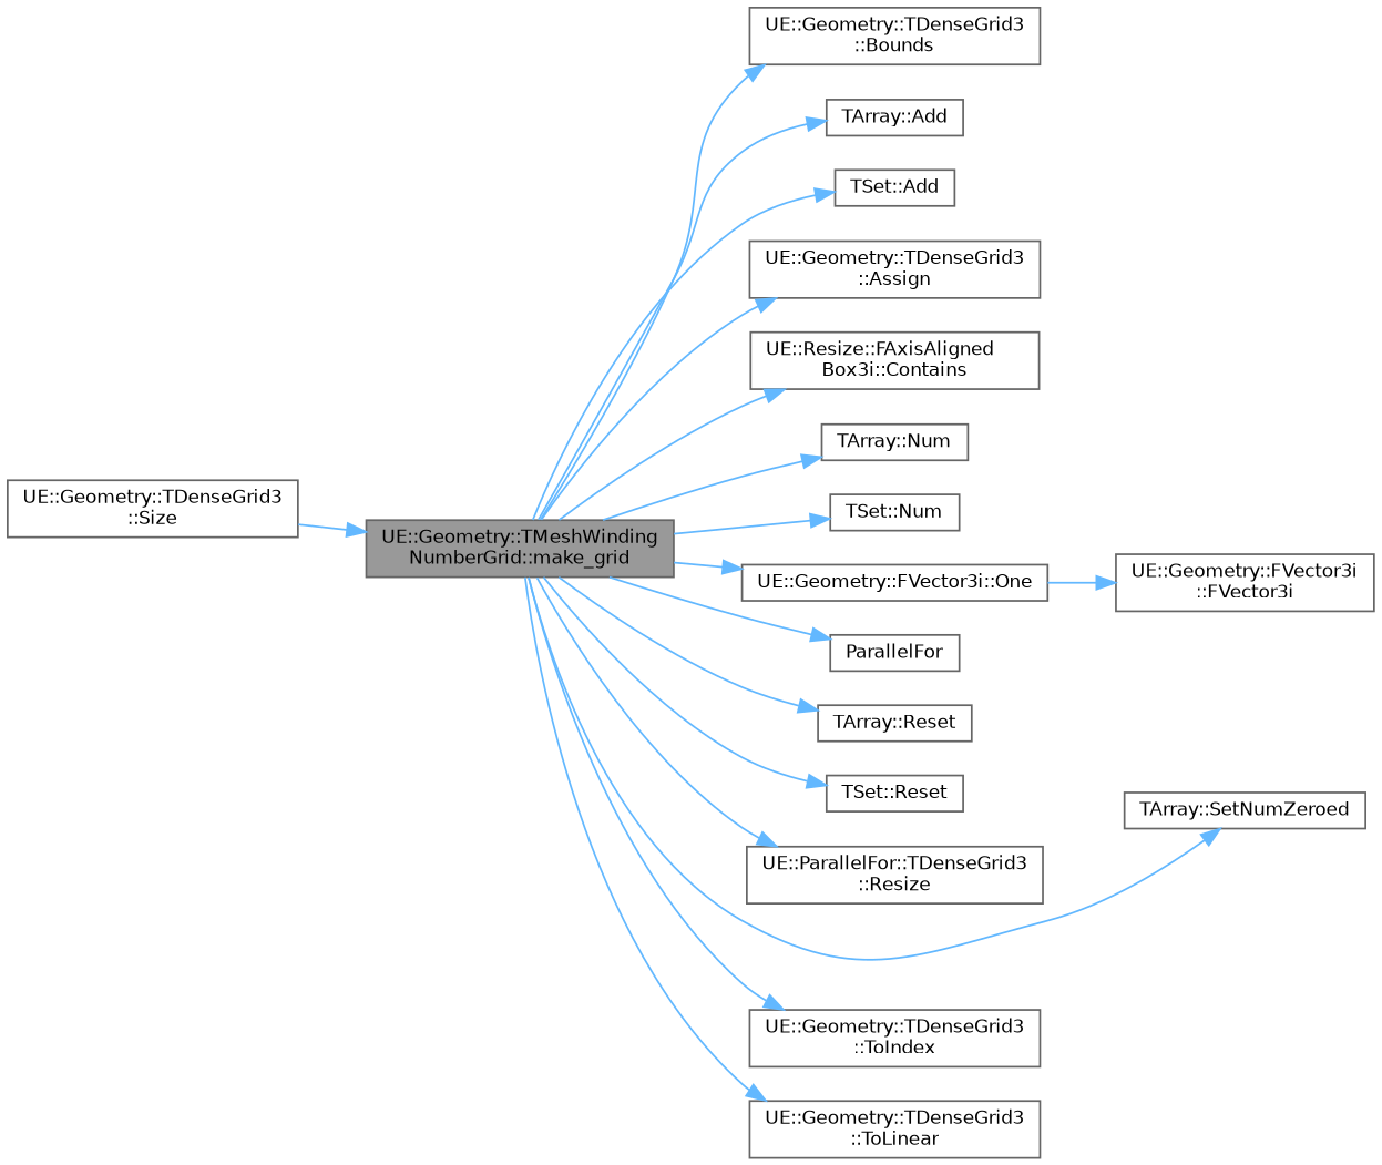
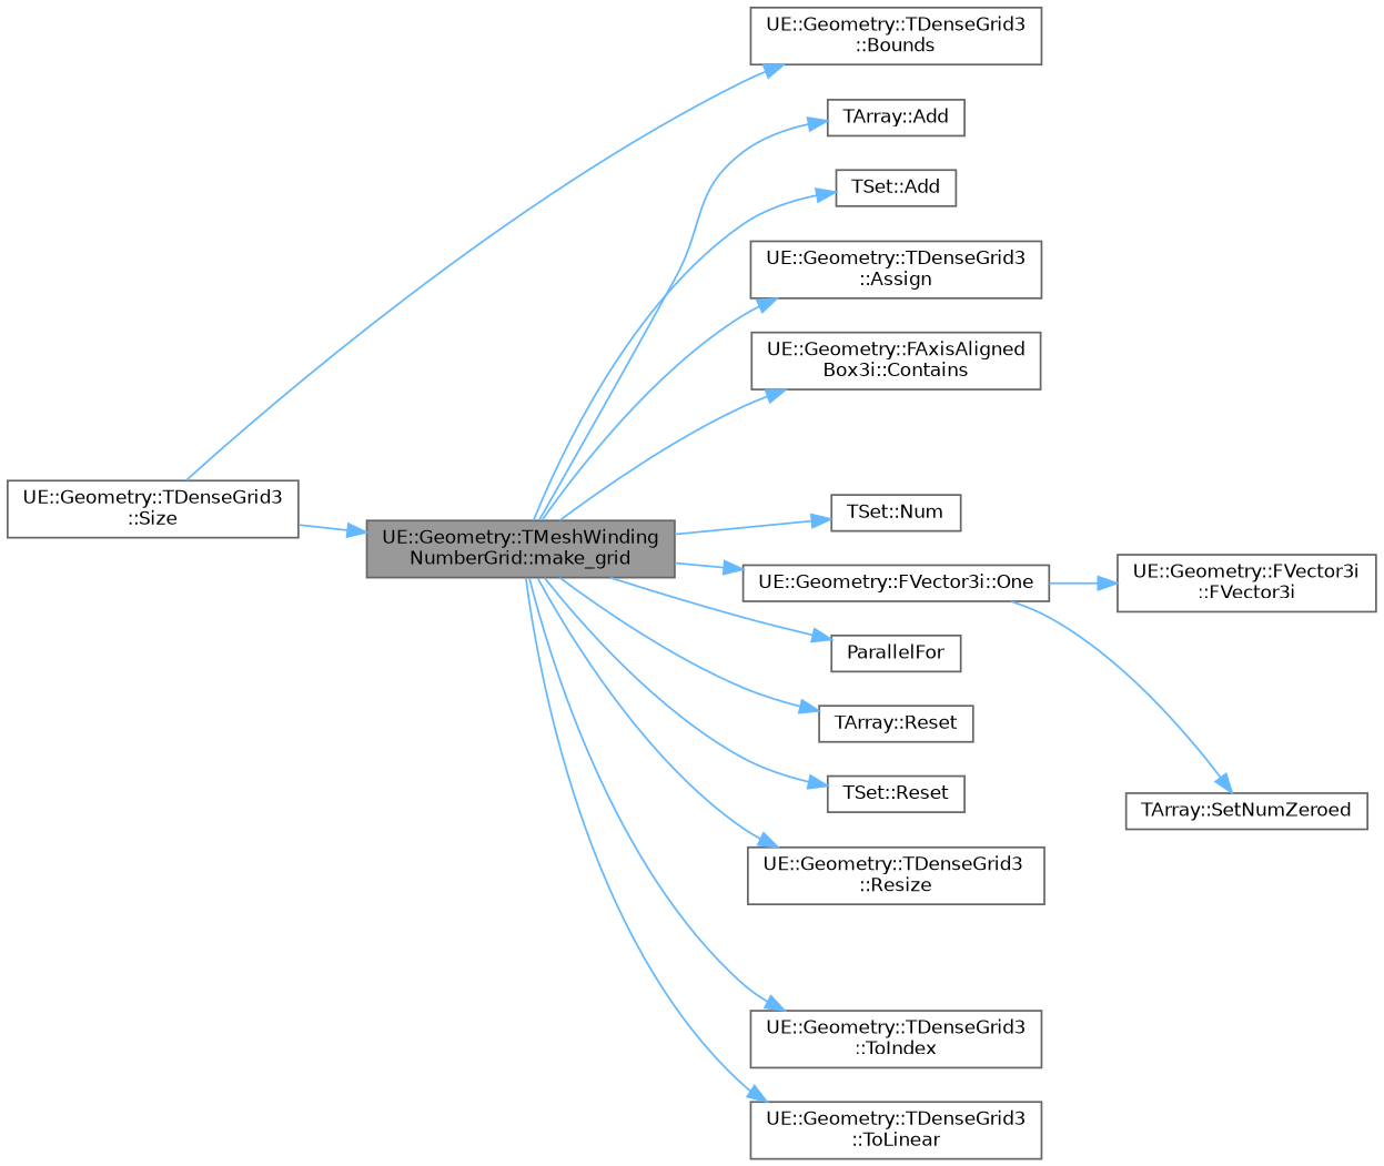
  digraph {
    rankdir=LR
    node [color=grey40 fillcolor=white fontname=Helvetica fontsize=10 shape=box style=filled]
    edge [color=steelblue1 fontname=Helvetica fontsize=10 labelfontname=Helvetica labelfontsize=10 style=solid]
    n1 [color=gray40 fillcolor=grey60 fontcolor=black height=0.2 label="UE::Geometry::TMeshWinding\lNumberGrid::make_grid" width=0.4]
    n2 [height=0.2 label="TArray::Add" width=0.4]
    n3 [height=0.2 label="TSet::Add" width=0.4]
    n4 [height=0.2 label="UE::Geometry::TDenseGrid3\l::Assign" width=0.4]
    n5 [height=0.2 label="UE::Geometry::TDenseGrid3\l::Bounds" width=0.4]
-   n6 [height=0.2 label="UE::Resize::FAxisAligned\lBox3i::Contains" width=0.4]
-   n7 [height=0.2 label="TArray::Num" width=0.4]
+   n6 [height=0.2 label="UE::Geometry::FAxisAligned\lBox3i::Contains" width=0.4]
    n8 [height=0.2 label="TSet::Num" width=0.4]
    n9 [height=0.2 label="UE::Geometry::FVector3i::One" width=0.4]
    n10 [height=0.2 label=ParallelFor width=0.4]
    n11 [height=0.2 label="TArray::Reset" width=0.4]
    n12 [height=0.2 label="TSet::Reset" width=0.4]
-   n13 [height=0.2 label="UE::ParallelFor::TDenseGrid3\l::Resize" width=0.4]
+   n13 [height=0.2 label="UE::Geometry::TDenseGrid3\l::Resize" width=0.4]
    n14 [height=0.2 label="TArray::SetNumZeroed" width=0.4]
    n15 [height=0.2 label="UE::Geometry::TDenseGrid3\l::ToIndex" width=0.4]
    n16 [height=0.2 label="UE::Geometry::TDenseGrid3\l::ToLinear" width=0.4]
    n17 [height=0.2 label="UE::Geometry::FVector3i\l::FVector3i" width=0.4]
    n18 [height=0.2 label="UE::Geometry::TDenseGrid3\l::Size" width=0.4]
    n1 -> n2
    n1 -> n3
    n1 -> n4
-   n1 -> n5
+   n18 -> n5
    n1 -> n6
-   n1 -> n7
    n1 -> n8
    n1 -> n9
    n1 -> n10
    n1 -> n11
    n1 -> n12
    n1 -> n13
-   n1 -> n14
+   n9 -> n14
    n1 -> n15
    n1 -> n16
    n9 -> n17
    n18 -> n1
  }
